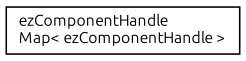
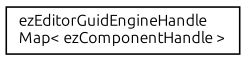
  digraph {
    rankdir=TB
    fontname=Ubuntu
-   n1 [color=black fillcolor=white fontname=Ubuntu fontsize=10 height=0.2 label="ezComponentHandle\lMap\< ezComponentHandle \>" shape=record style=filled width=0.4]
+   n1 [color=black fillcolor=white fontname=Ubuntu fontsize=10 height=0.2 label="ezEditorGuidEngineHandle\lMap\< ezComponentHandle \>" shape=record style=filled width=0.4]
  }
